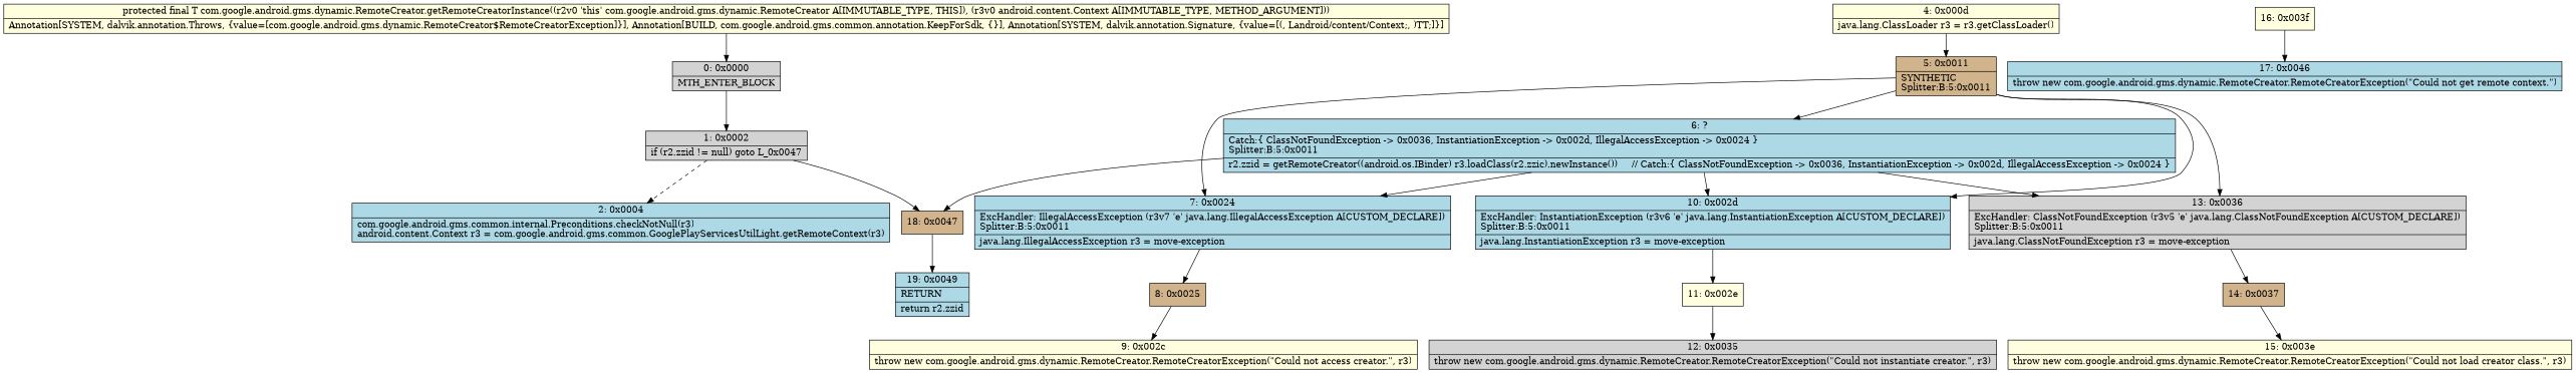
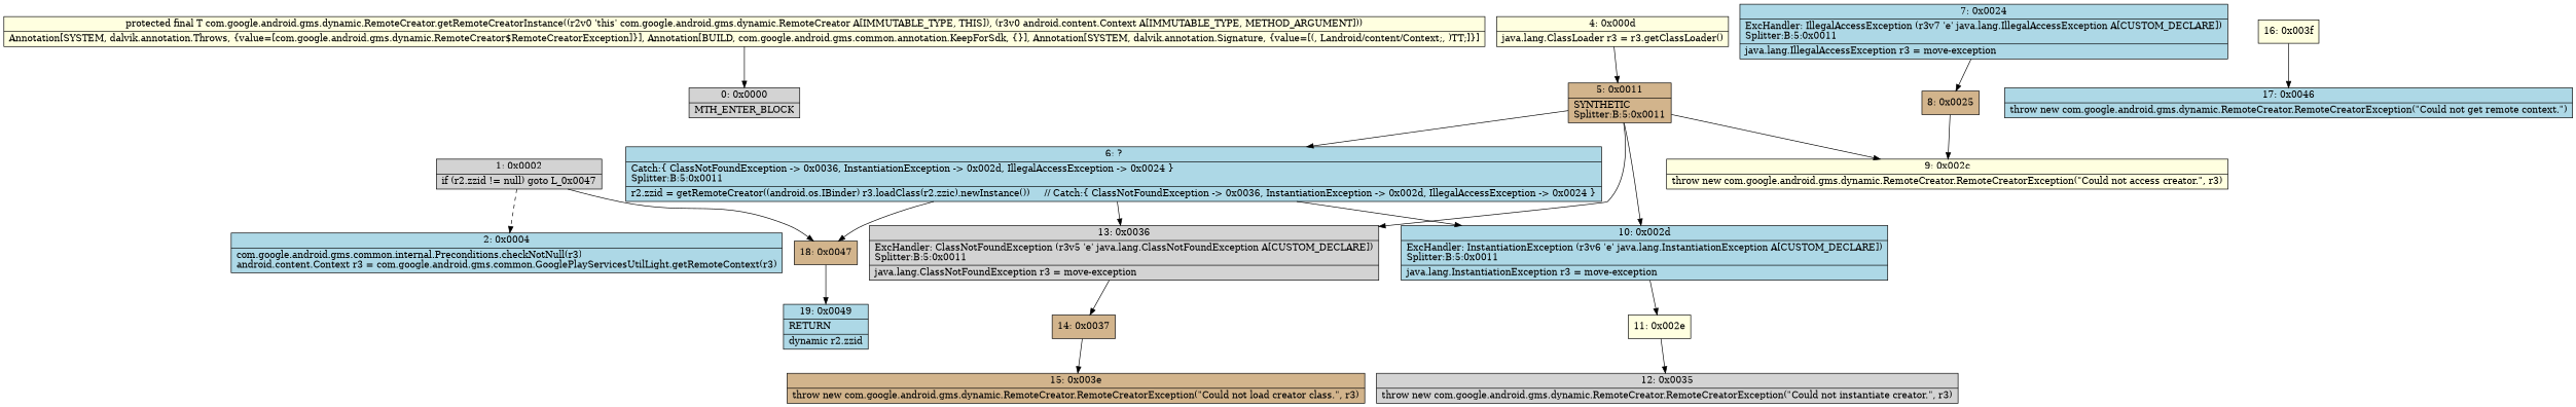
  digraph {
    fontname="DejaVu Serif"
    node [fillcolor=lightblue fontname="DejaVu Serif" shape=record style=filled]
    edge [fontname="DejaVu Serif"]
    n1 [fillcolor=lightgrey label="{0\:\ 0x0000|MTH_ENTER_BLOCK\l}"]
    n2 [fillcolor=lightgrey label="{1\:\ 0x0002|if (r2.zzid != null) goto L_0x0047\l}"]
    n3 [label="{2\:\ 0x0004|com.google.android.gms.common.internal.Preconditions.checkNotNull(r3)\landroid.content.Context r3 = com.google.android.gms.common.GooglePlayServicesUtilLight.getRemoteContext(r3)\l}"]
    n4 [fillcolor=tan label="{18\:\ 0x0047}"]
-   n5 [label="{19\:\ 0x0049|RETURN\l|return r2.zzid\l}"]
+   n5 [label="{19\:\ 0x0049|RETURN\l|dynamic r2.zzid\l}"]
    n6 [fillcolor=lightyellow label="{4\:\ 0x000d|java.lang.ClassLoader r3 = r3.getClassLoader()\l}"]
    n7 [fillcolor=tan label="{5\:\ 0x0011|SYNTHETIC\lSplitter:B:5:0x0011\l}"]
    n8 [fillcolor=lightyellow label="{16\:\ 0x003f}"]
    n9 [label="{17\:\ 0x0046|throw new com.google.android.gms.dynamic.RemoteCreator.RemoteCreatorException(\"Could not get remote context.\")\l}"]
    n10 [label="{6\:\ ?|Catch:\{ ClassNotFoundException \-\> 0x0036, InstantiationException \-\> 0x002d, IllegalAccessException \-\> 0x0024 \}\lSplitter:B:5:0x0011\l|r2.zzid = getRemoteCreator((android.os.IBinder) r3.loadClass(r2.zzic).newInstance())     \/\/ Catch:\{ ClassNotFoundException \-\> 0x0036, InstantiationException \-\> 0x002d, IllegalAccessException \-\> 0x0024 \}\l}"]
    n11 [label="{7\:\ 0x0024|ExcHandler: IllegalAccessException (r3v7 'e' java.lang.IllegalAccessException A[CUSTOM_DECLARE])\lSplitter:B:5:0x0011\l|java.lang.IllegalAccessException r3 = move\-exception\l}"]
    n12 [label="{10\:\ 0x002d|ExcHandler: InstantiationException (r3v6 'e' java.lang.InstantiationException A[CUSTOM_DECLARE])\lSplitter:B:5:0x0011\l|java.lang.InstantiationException r3 = move\-exception\l}"]
    n13 [fillcolor=lightgrey label="{13\:\ 0x0036|ExcHandler: ClassNotFoundException (r3v5 'e' java.lang.ClassNotFoundException A[CUSTOM_DECLARE])\lSplitter:B:5:0x0011\l|java.lang.ClassNotFoundException r3 = move\-exception\l}"]
    n14 [fillcolor=tan label="{8\:\ 0x0025}"]
    n15 [fillcolor=lightyellow label="{11\:\ 0x002e}"]
    n16 [fillcolor=tan label="{14\:\ 0x0037}"]
    n17 [fillcolor=lightyellow label="{9\:\ 0x002c|throw new com.google.android.gms.dynamic.RemoteCreator.RemoteCreatorException(\"Could not access creator.\", r3)\l}"]
    n18 [fillcolor=lightgrey label="{12\:\ 0x0035|throw new com.google.android.gms.dynamic.RemoteCreator.RemoteCreatorException(\"Could not instantiate creator.\", r3)\l}"]
-   n19 [fillcolor=lightyellow label="{15\:\ 0x003e|throw new com.google.android.gms.dynamic.RemoteCreator.RemoteCreatorException(\"Could not load creator class.\", r3)\l}"]
+   n19 [fillcolor=tan label="{15\:\ 0x003e|throw new com.google.android.gms.dynamic.RemoteCreator.RemoteCreatorException(\"Could not load creator class.\", r3)\l}"]
    n20 [fillcolor=lightyellow label="{protected final T com.google.android.gms.dynamic.RemoteCreator.getRemoteCreatorInstance((r2v0 'this' com.google.android.gms.dynamic.RemoteCreator A[IMMUTABLE_TYPE, THIS]), (r3v0 android.content.Context A[IMMUTABLE_TYPE, METHOD_ARGUMENT]))  | Annotation[SYSTEM, dalvik.annotation.Throws, \{value=[com.google.android.gms.dynamic.RemoteCreator$RemoteCreatorException]\}], Annotation[BUILD, com.google.android.gms.common.annotation.KeepForSdk, \{\}], Annotation[SYSTEM, dalvik.annotation.Signature, \{value=[(, Landroid\/content\/Context;, )TT;]\}]\l}"]
-   n1 -> n2
    n2 -> n3 [style=dashed]
    n2 -> n4
    n4 -> n5
    n6 -> n7
    n7 -> n10
-   n7 -> n11
+   n7 -> n17
    n7 -> n12
    n7 -> n13
    n8 -> n9
    n10 -> n4
-   n10 -> n11
    n10 -> n12
    n10 -> n13
    n11 -> n14
    n12 -> n15
    n13 -> n16
    n14 -> n17
    n15 -> n18
    n16 -> n19
    n20 -> n1
  }
